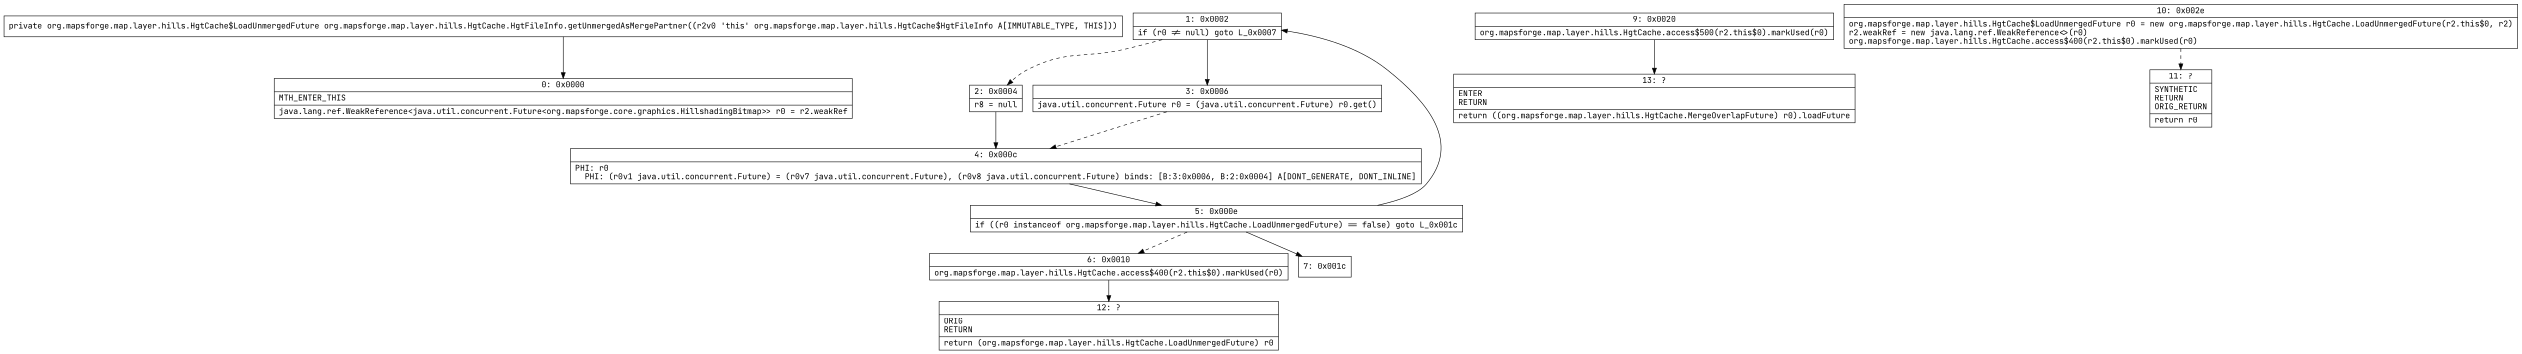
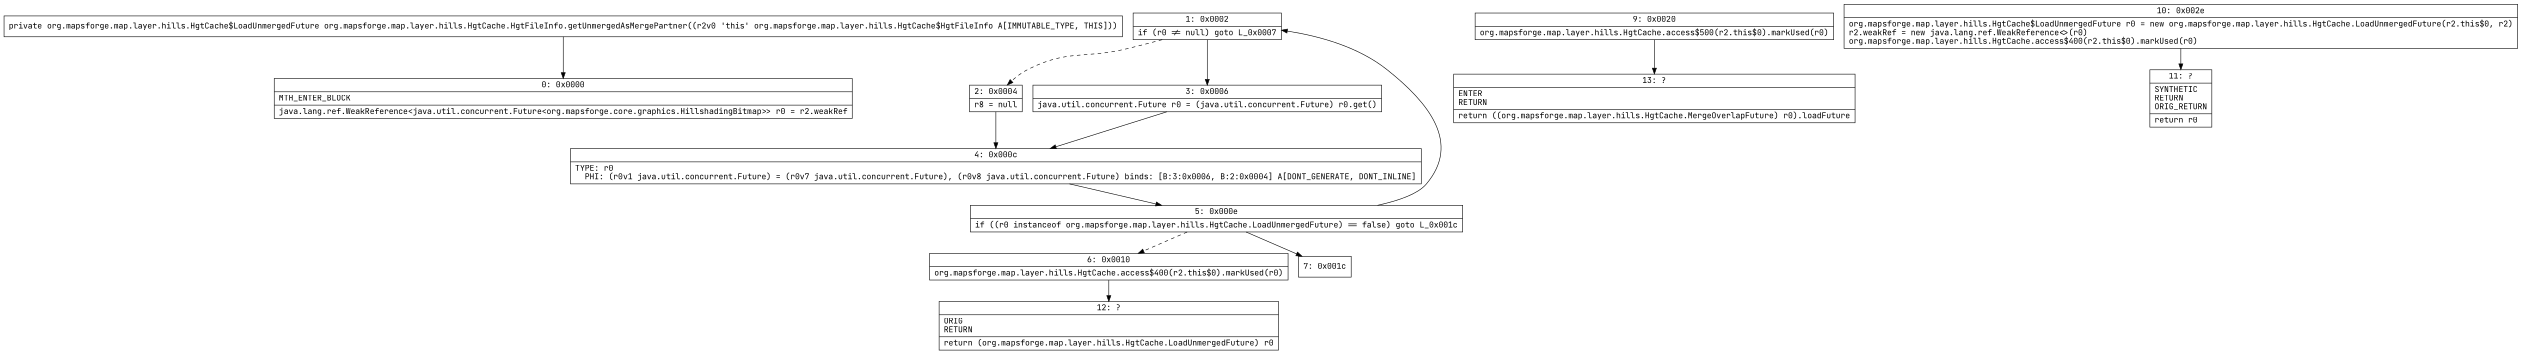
  digraph {
    fontname="JetBrains Mono"
    node [fontname="JetBrains Mono" shape=record]
    edge [fontname="JetBrains Mono"]
-   n1 [label="{0\:\ 0x0000|MTH_ENTER_THIS\l|java.lang.ref.WeakReference\<java.util.concurrent.Future\<org.mapsforge.core.graphics.HillshadingBitmap\>\> r0 = r2.weakRef\l}"]
+   n1 [label="{0\:\ 0x0000|MTH_ENTER_BLOCK\l|java.lang.ref.WeakReference\<java.util.concurrent.Future\<org.mapsforge.core.graphics.HillshadingBitmap\>\> r0 = r2.weakRef\l}"]
    n2 [label="{1\:\ 0x0002|if (r0 != null) goto L_0x0007\l}"]
    n3 [label="{2\:\ 0x0004|r8 = null\l}"]
    n4 [label="{3\:\ 0x0006|java.util.concurrent.Future r0 = (java.util.concurrent.Future) r0.get()\l}"]
-   n5 [label="{4\:\ 0x000c|PHI: r0 \l  PHI: (r0v1 java.util.concurrent.Future) = (r0v7 java.util.concurrent.Future), (r0v8 java.util.concurrent.Future) binds: [B:3:0x0006, B:2:0x0004] A[DONT_GENERATE, DONT_INLINE]\l}"]
+   n5 [label="{4\:\ 0x000c|TYPE: r0 \l  PHI: (r0v1 java.util.concurrent.Future) = (r0v7 java.util.concurrent.Future), (r0v8 java.util.concurrent.Future) binds: [B:3:0x0006, B:2:0x0004] A[DONT_GENERATE, DONT_INLINE]\l}"]
    n6 [label="{5\:\ 0x000e|if ((r0 instanceof org.mapsforge.map.layer.hills.HgtCache.LoadUnmergedFuture) == false) goto L_0x001c\l}"]
    n7 [label="{6\:\ 0x0010|org.mapsforge.map.layer.hills.HgtCache.access$400(r2.this$0).markUsed(r0)\l}"]
    n8 [label="{7\:\ 0x001c}"]
    n9 [label="{12\:\ ?|ORIG\lRETURN\l|return (org.mapsforge.map.layer.hills.HgtCache.LoadUnmergedFuture) r0\l}"]
    n10 [label="{9\:\ 0x0020|org.mapsforge.map.layer.hills.HgtCache.access$500(r2.this$0).markUsed(r0)\l}"]
    n11 [label="{13\:\ ?|ENTER\lRETURN\l|return ((org.mapsforge.map.layer.hills.HgtCache.MergeOverlapFuture) r0).loadFuture\l}"]
    n12 [label="{10\:\ 0x002e|org.mapsforge.map.layer.hills.HgtCache$LoadUnmergedFuture r0 = new org.mapsforge.map.layer.hills.HgtCache.LoadUnmergedFuture(r2.this$0, r2)\lr2.weakRef = new java.lang.ref.WeakReference\<\>(r0)\lorg.mapsforge.map.layer.hills.HgtCache.access$400(r2.this$0).markUsed(r0)\l}"]
    n13 [label="{11\:\ ?|SYNTHETIC\lRETURN\lORIG_RETURN\l|return r0\l}"]
    n14 [label="{private org.mapsforge.map.layer.hills.HgtCache$LoadUnmergedFuture org.mapsforge.map.layer.hills.HgtCache.HgtFileInfo.getUnmergedAsMergePartner((r2v0 'this' org.mapsforge.map.layer.hills.HgtCache$HgtFileInfo A[IMMUTABLE_TYPE, THIS])) }"]
    n2 -> n3 [style=dashed]
    n2 -> n4
    n3 -> n5
-   n4 -> n5 [style=dashed]
+   n4 -> n5
    n5 -> n6
    n6 -> n2
    n6 -> n7 [style=dashed]
    n6 -> n8
    n7 -> n9
    n10 -> n11
-   n12 -> n13 [style=dashed]
+   n12 -> n13
    n14 -> n1
  }
